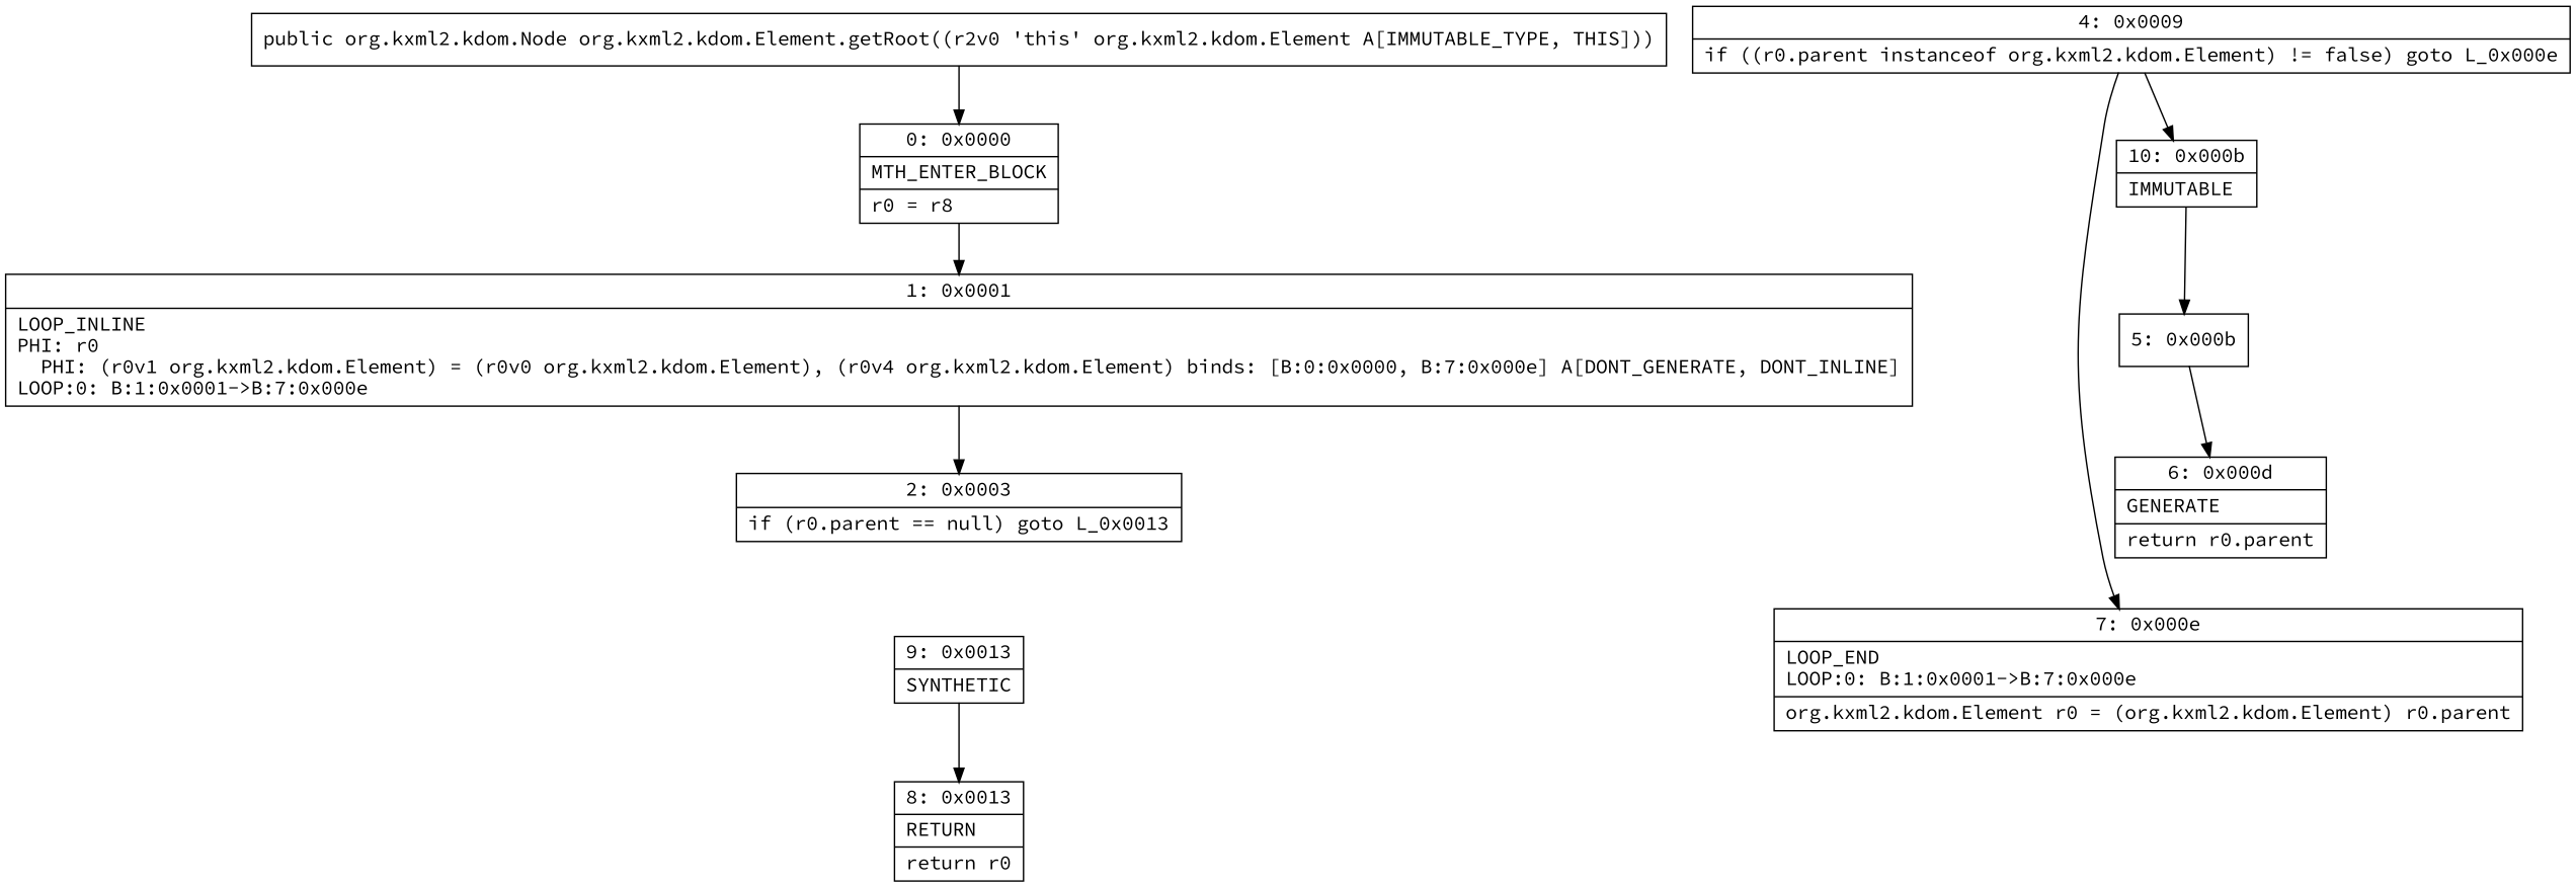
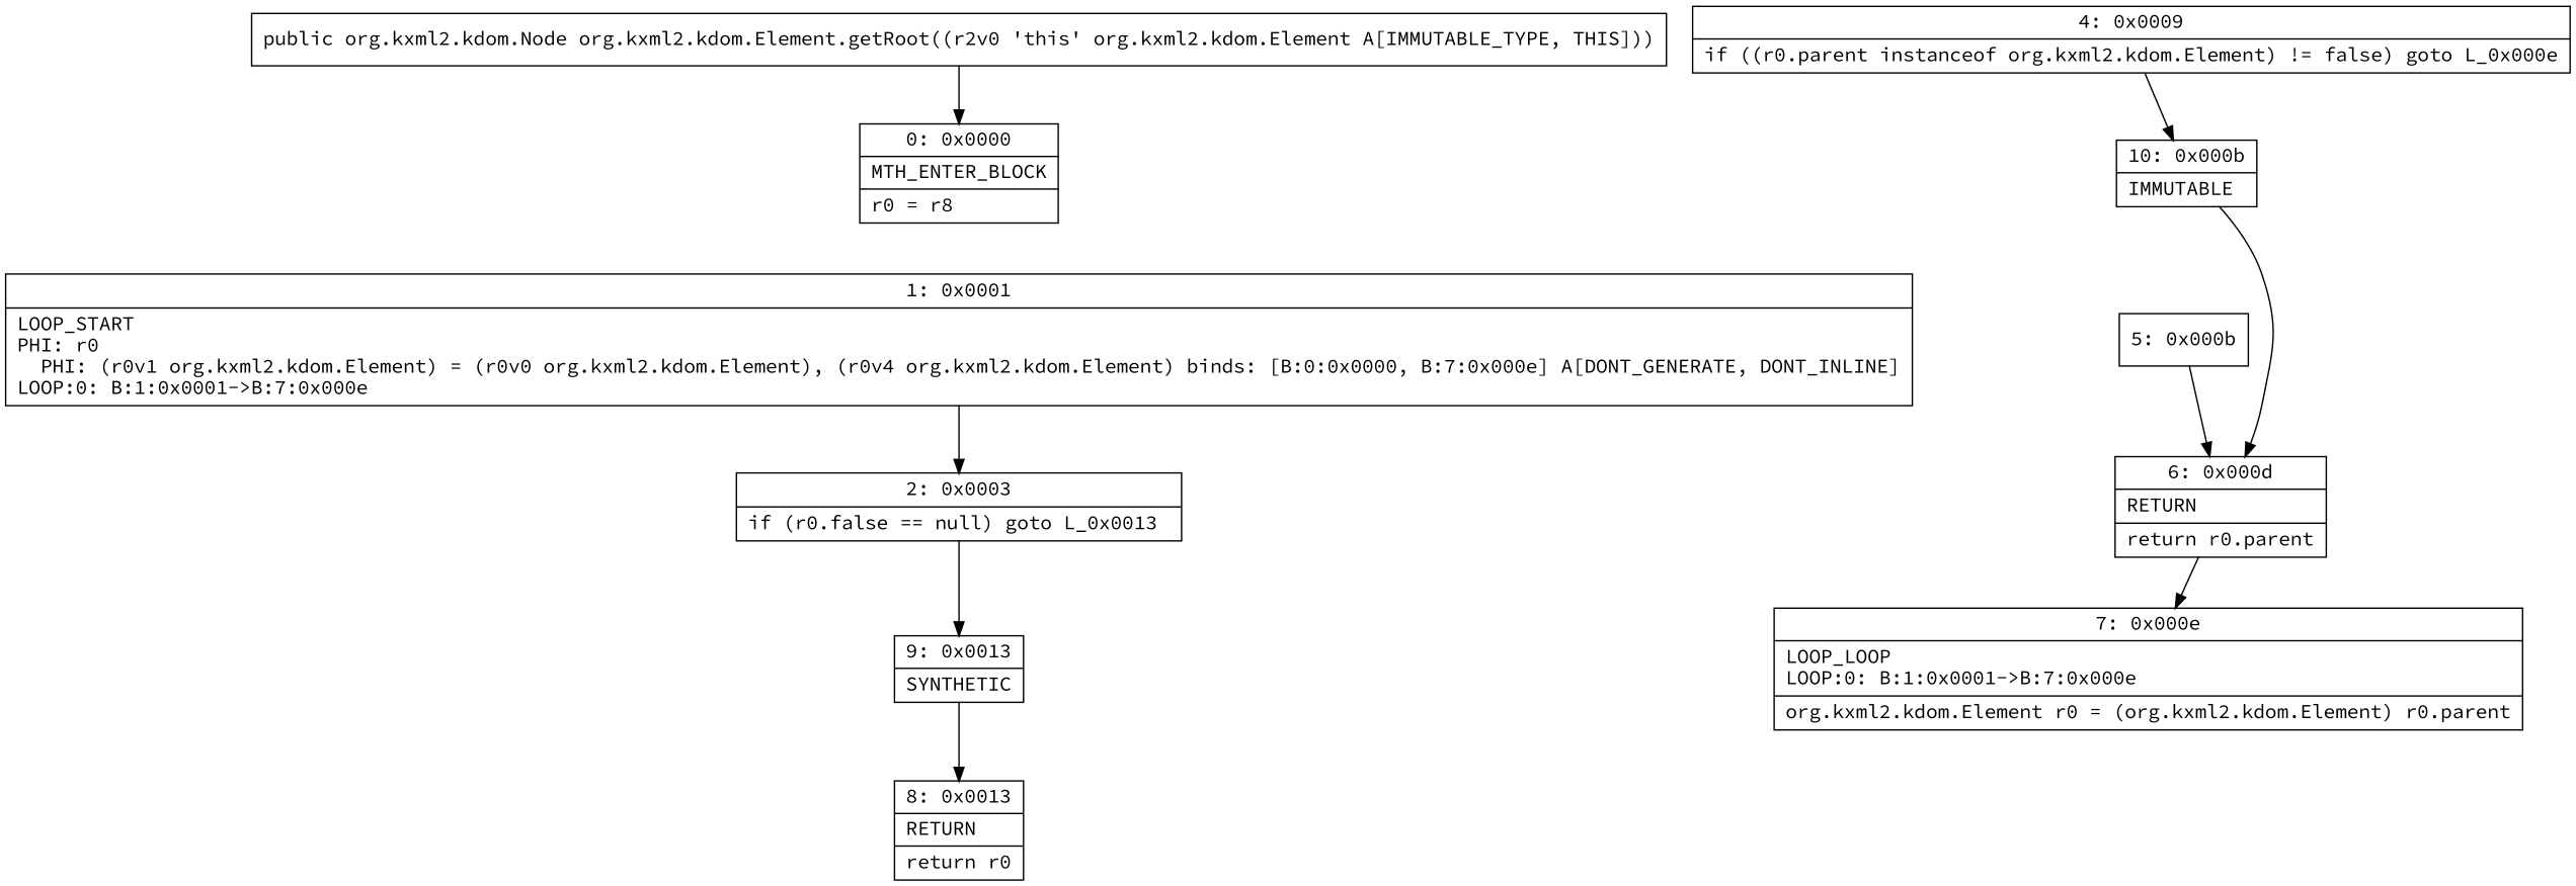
  digraph {
    fontname="Source Code Pro"
    node [fontname="Source Code Pro" shape=record]
    edge [fontname="Source Code Pro"]
    n1 [label="{0\:\ 0x0000|MTH_ENTER_BLOCK\l|r0 = r8\l}"]
-   n2 [label="{1\:\ 0x0001|LOOP_INLINE\lPHI: r0 \l  PHI: (r0v1 org.kxml2.kdom.Element) = (r0v0 org.kxml2.kdom.Element), (r0v4 org.kxml2.kdom.Element) binds: [B:0:0x0000, B:7:0x000e] A[DONT_GENERATE, DONT_INLINE]\lLOOP:0: B:1:0x0001\-\>B:7:0x000e\l}"]
-   n3 [label="{2\:\ 0x0003|if (r0.parent == null) goto L_0x0013\l}"]
+   n2 [label="{1\:\ 0x0001|LOOP_START\lPHI: r0 \l  PHI: (r0v1 org.kxml2.kdom.Element) = (r0v0 org.kxml2.kdom.Element), (r0v4 org.kxml2.kdom.Element) binds: [B:0:0x0000, B:7:0x000e] A[DONT_GENERATE, DONT_INLINE]\lLOOP:0: B:1:0x0001\-\>B:7:0x000e\l}"]
+   n3 [label="{2\:\ 0x0003|if (r0.false == null) goto L_0x0013\l}"]
    n4 [label="{9\:\ 0x0013|SYNTHETIC\l}"]
    n5 [label="{8\:\ 0x0013|RETURN\l|return r0\l}"]
    n6 [label="{4\:\ 0x0009|if ((r0.parent instanceof org.kxml2.kdom.Element) != false) goto L_0x000e\l}"]
-   n7 [label="{7\:\ 0x000e|LOOP_END\lLOOP:0: B:1:0x0001\-\>B:7:0x000e\l|org.kxml2.kdom.Element r0 = (org.kxml2.kdom.Element) r0.parent\l}"]
+   n7 [label="{7\:\ 0x000e|LOOP_LOOP\lLOOP:0: B:1:0x0001\-\>B:7:0x000e\l|org.kxml2.kdom.Element r0 = (org.kxml2.kdom.Element) r0.parent\l}"]
    n8 [label="{10\:\ 0x000b|IMMUTABLE\l}"]
    n9 [label="{5\:\ 0x000b}"]
-   n10 [label="{6\:\ 0x000d|GENERATE\l|return r0.parent\l}"]
+   n10 [label="{6\:\ 0x000d|RETURN\l|return r0.parent\l}"]
    n11 [label="{public org.kxml2.kdom.Node org.kxml2.kdom.Element.getRoot((r2v0 'this' org.kxml2.kdom.Element A[IMMUTABLE_TYPE, THIS])) }"]
-   n1 -> n2
    n2 -> n3
+   n3 -> n4
    n4 -> n5
-   n6 -> n7
+   n10 -> n7
    n6 -> n8 [style=solid]
-   n8 -> n9
+   n8 -> n10
    n9 -> n10
    n11 -> n1
  }
